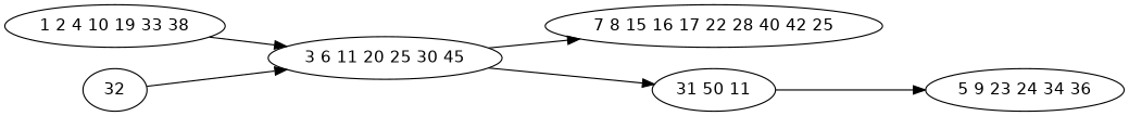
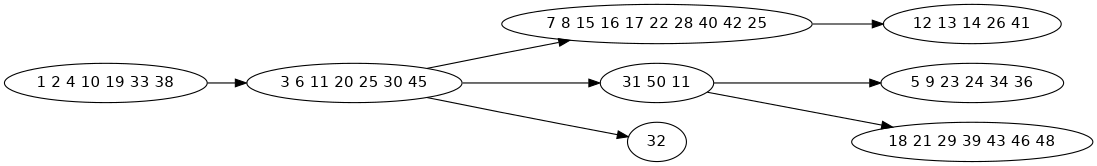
  digraph {
    fontname="DejaVu Sans"
    rankdir=LR
    node [fontname="DejaVu Sans"]
    edge [fontname="DejaVu Sans"]
    n1 [label="1 2 4 10 19 33 38"]
    n2 [label="3 6 11 20 25 30 45"]
    n3 [label="7 8 15 16 17 22 28 40 42 25"]
    n4 [label="31 50 11"]
    n5 [label=32]
+   n6 [label="12 13 14 26 41"]
    n7 [label="5 9 23 24 34 36"]
+   n8 [label="18 21 29 39 43 46 48"]
    n1 -> n2
    n2 -> n3
    n2 -> n4
-   n5 -> n2
+   n2 -> n5
+   n3 -> n6
    n4 -> n7
+   n4 -> n8
  }
